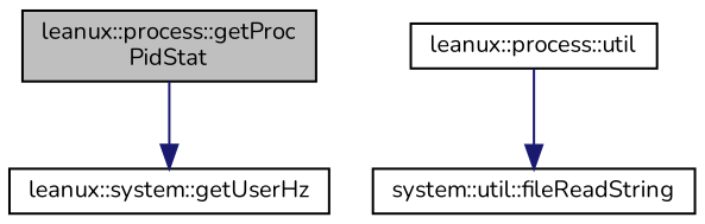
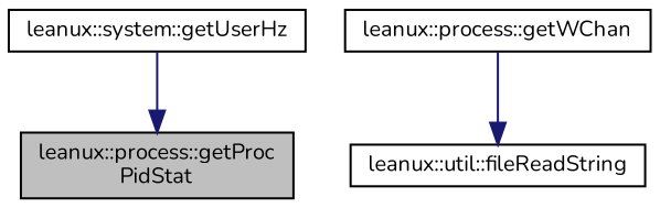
  digraph {
    fontname=Nunito
    rankdir=TB
    node [color=black fontname=Nunito fontsize=10 shape=record]
    edge [color=midnightblue fontname=Nunito fontsize=10 labelfontname=Helvetica labelfontsize=10 style=solid]
    n1 [fillcolor=grey75 fontcolor=black height=0.2 label="leanux::process::getProc\lPidStat" style=filled width=0.4]
    n2 [height=0.2 label="leanux::system::getUserHz" width=0.4]
-   n3 [height=0.2 label="leanux::process::util" width=0.4]
-   n4 [height=0.2 label="system::util::fileReadString" width=0.4]
-   n1 -> n2
+   n3 [height=0.2 label="leanux::process::getWChan" width=0.4]
+   n4 [height=0.2 label="leanux::util::fileReadString" width=0.4]
+   n2 -> n1
    n3 -> n4
  }
